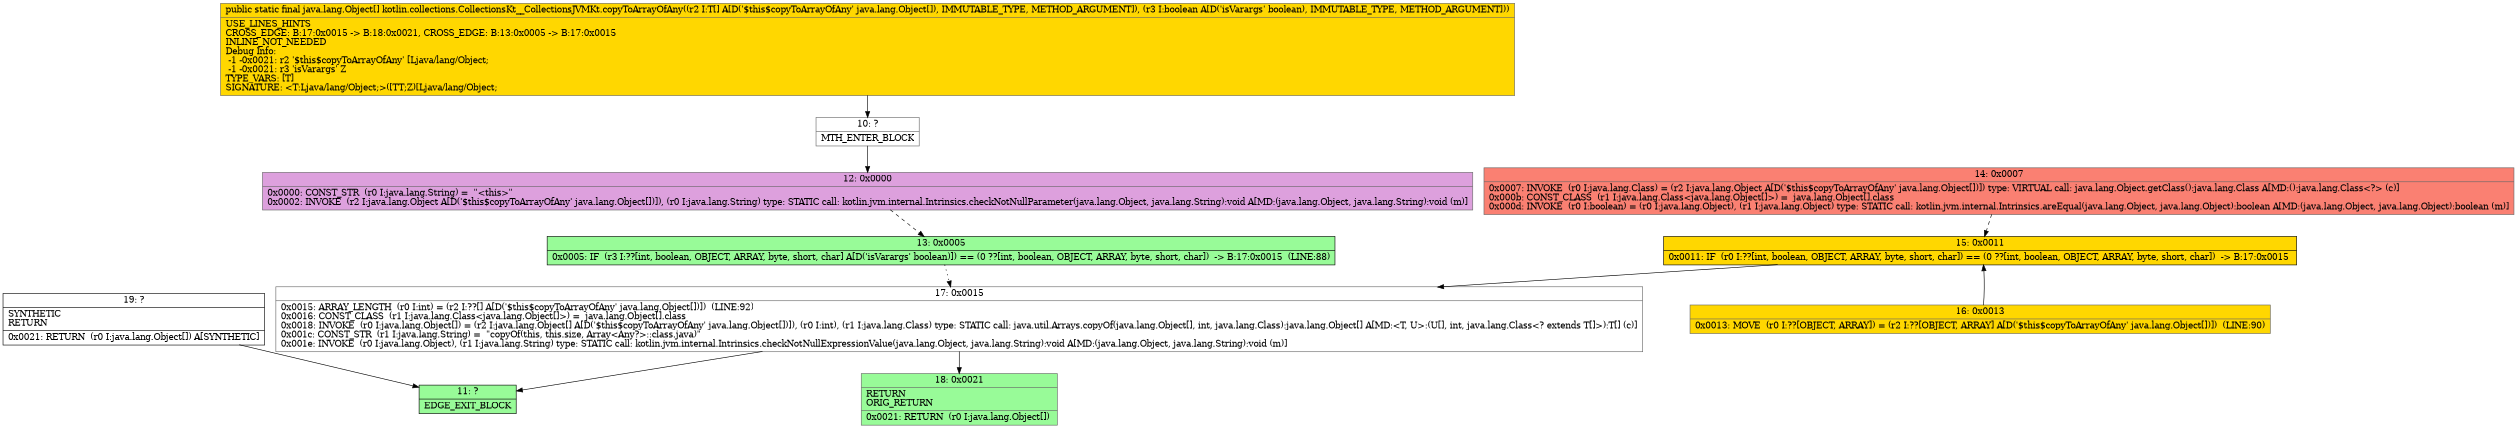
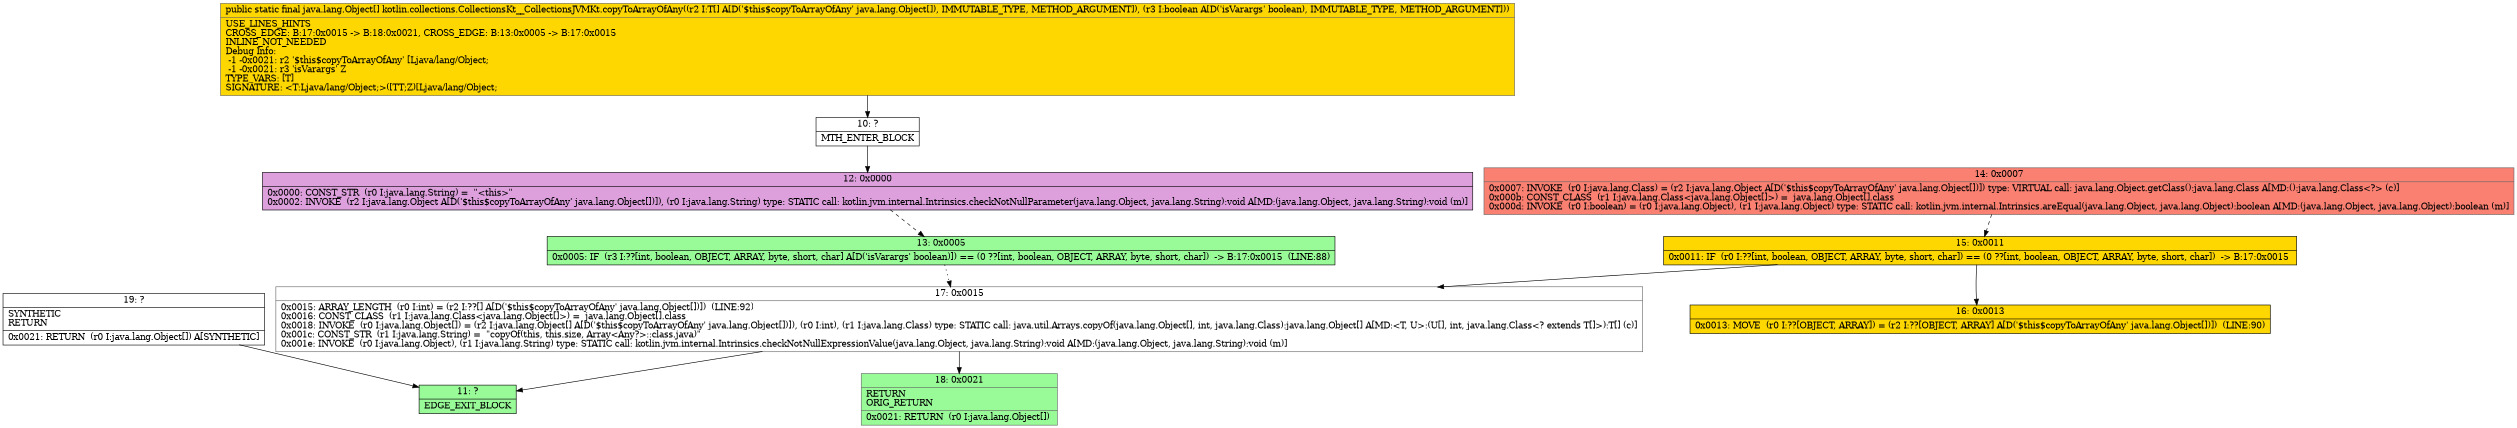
  digraph {
    node [color=gray40 fillcolor=white shape=record style=filled]
    edge [style=solid]
-   n1 [label="{10\:\ ?|MTH_ENTER_BLOCK\l}"]
-   n2 [fillcolor=plum label="{12\:\ 0x0000|0x0000: CONST_STR  (r0 I:java.lang.String) =  \"\<this\>\" \l0x0002: INVOKE  (r2 I:java.lang.Object A[D('$this$copyToArrayOfAny' java.lang.Object[])]), (r0 I:java.lang.String) type: STATIC call: kotlin.jvm.internal.Intrinsics.checkNotNullParameter(java.lang.Object, java.lang.String):void A[MD:(java.lang.Object, java.lang.String):void (m)]\l}"]
+   n1 [color=black label="{10\:\ ?|MTH_ENTER_BLOCK\l}"]
+   n2 [color=black fillcolor=plum label="{12\:\ 0x0000|0x0000: CONST_STR  (r0 I:java.lang.String) =  \"\<this\>\" \l0x0002: INVOKE  (r2 I:java.lang.Object A[D('$this$copyToArrayOfAny' java.lang.Object[])]), (r0 I:java.lang.String) type: STATIC call: kotlin.jvm.internal.Intrinsics.checkNotNullParameter(java.lang.Object, java.lang.String):void A[MD:(java.lang.Object, java.lang.String):void (m)]\l}"]
    n3 [color=black fillcolor=palegreen label="{13\:\ 0x0005|0x0005: IF  (r3 I:??[int, boolean, OBJECT, ARRAY, byte, short, char] A[D('isVarargs' boolean)]) == (0 ??[int, boolean, OBJECT, ARRAY, byte, short, char])  \-\> B:17:0x0015  (LINE:88)\l}"]
    n4 [label="{17\:\ 0x0015|0x0015: ARRAY_LENGTH  (r0 I:int) = (r2 I:??[] A[D('$this$copyToArrayOfAny' java.lang.Object[])])  (LINE:92)\l0x0016: CONST_CLASS  (r1 I:java.lang.Class\<java.lang.Object[]\>) =  java.lang.Object[].class \l0x0018: INVOKE  (r0 I:java.lang.Object[]) = (r2 I:java.lang.Object[] A[D('$this$copyToArrayOfAny' java.lang.Object[])]), (r0 I:int), (r1 I:java.lang.Class) type: STATIC call: java.util.Arrays.copyOf(java.lang.Object[], int, java.lang.Class):java.lang.Object[] A[MD:\<T, U\>:(U[], int, java.lang.Class\<? extends T[]\>):T[] (c)]\l0x001c: CONST_STR  (r1 I:java.lang.String) =  \"copyOf(this, this.size, Array\<Any?\>::class.java)\" \l0x001e: INVOKE  (r0 I:java.lang.Object), (r1 I:java.lang.String) type: STATIC call: kotlin.jvm.internal.Intrinsics.checkNotNullExpressionValue(java.lang.Object, java.lang.String):void A[MD:(java.lang.Object, java.lang.String):void (m)]\l}"]
    n5 [fillcolor=salmon label="{14\:\ 0x0007|0x0007: INVOKE  (r0 I:java.lang.Class) = (r2 I:java.lang.Object A[D('$this$copyToArrayOfAny' java.lang.Object[])]) type: VIRTUAL call: java.lang.Object.getClass():java.lang.Class A[MD:():java.lang.Class\<?\> (c)]\l0x000b: CONST_CLASS  (r1 I:java.lang.Class\<java.lang.Object[]\>) =  java.lang.Object[].class \l0x000d: INVOKE  (r0 I:boolean) = (r0 I:java.lang.Object), (r1 I:java.lang.Object) type: STATIC call: kotlin.jvm.internal.Intrinsics.areEqual(java.lang.Object, java.lang.Object):boolean A[MD:(java.lang.Object, java.lang.Object):boolean (m)]\l}"]
    n6 [color=black fillcolor=gold label="{15\:\ 0x0011|0x0011: IF  (r0 I:??[int, boolean, OBJECT, ARRAY, byte, short, char]) == (0 ??[int, boolean, OBJECT, ARRAY, byte, short, char])  \-\> B:17:0x0015 \l}"]
    n7 [color=black fillcolor=palegreen label="{11\:\ ?|EDGE_EXIT_BLOCK\l}"]
    n8 [fillcolor=palegreen label="{18\:\ 0x0021|RETURN\lORIG_RETURN\l|0x0021: RETURN  (r0 I:java.lang.Object[]) \l}"]
-   n9 [fillcolor=gold label="{16\:\ 0x0013|0x0013: MOVE  (r0 I:??[OBJECT, ARRAY]) = (r2 I:??[OBJECT, ARRAY] A[D('$this$copyToArrayOfAny' java.lang.Object[])])  (LINE:90)\l}"]
+   n9 [color=black fillcolor=gold label="{16\:\ 0x0013|0x0013: MOVE  (r0 I:??[OBJECT, ARRAY]) = (r2 I:??[OBJECT, ARRAY] A[D('$this$copyToArrayOfAny' java.lang.Object[])])  (LINE:90)\l}"]
    n10 [color=black label="{19\:\ ?|SYNTHETIC\lRETURN\l|0x0021: RETURN  (r0 I:java.lang.Object[]) A[SYNTHETIC]\l}"]
    n11 [fillcolor=gold label="{public static final java.lang.Object[] kotlin.collections.CollectionsKt__CollectionsJVMKt.copyToArrayOfAny((r2 I:T[] A[D('$this$copyToArrayOfAny' java.lang.Object[]), IMMUTABLE_TYPE, METHOD_ARGUMENT]), (r3 I:boolean A[D('isVarargs' boolean), IMMUTABLE_TYPE, METHOD_ARGUMENT]))  | USE_LINES_HINTS\lCROSS_EDGE: B:17:0x0015 \-\> B:18:0x0021, CROSS_EDGE: B:13:0x0005 \-\> B:17:0x0015\lINLINE_NOT_NEEDED\lDebug Info:\l  \-1 \-0x0021: r2 '$this$copyToArrayOfAny' [Ljava\/lang\/Object;\l  \-1 \-0x0021: r3 'isVarargs' Z\lTYPE_VARS: [T]\lSIGNATURE: \<T:Ljava\/lang\/Object;\>([TT;Z)[Ljava\/lang\/Object;\l}"]
    n1 -> n2
    n2 -> n3 [style=dashed]
    n3 -> n4 [style=dotted]
    n4 -> n7
    n4 -> n8
    n5 -> n6 [style=dashed]
    n6 -> n4
-   n9 -> n6
+   n6 -> n9
    n10 -> n7
    n11 -> n1
  }
